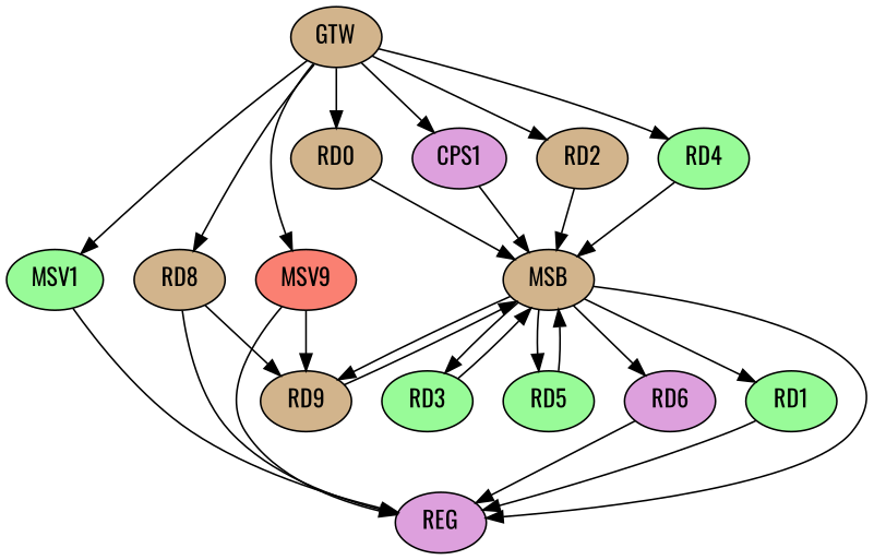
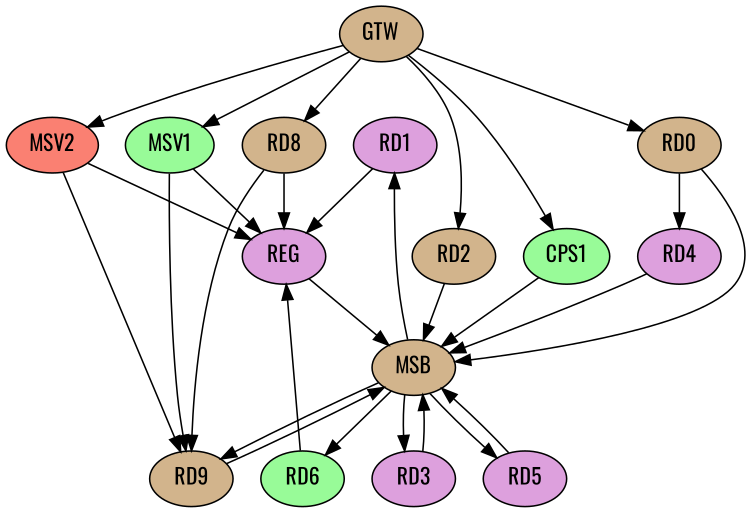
  strict digraph {
    fontname=Oswald
    node [fillcolor=tan fontname=Oswald style=filled]
    edge [fontname=Oswald]
-   n1 [fillcolor=palegreen label=RD1]
+   n1 [fillcolor=plum label=RD1]
    n2 [fillcolor=plum label=REG]
    n3 [label=RD2]
    n4 [label=MSB]
-   n5 [fillcolor=palegreen label=RD3]
-   n6 [fillcolor=palegreen label=RD5]
-   n7 [fillcolor=plum label=RD6]
+   n5 [fillcolor=plum label=RD3]
+   n6 [fillcolor=plum label=RD5]
+   n7 [fillcolor=palegreen label=RD6]
    n8 [label=RD9]
-   n9 [fillcolor=palegreen label=RD4]
+   n9 [fillcolor=plum label=RD4]
    n10 [label=RD0]
    n11 [label=RD8]
-   n12 [fillcolor=plum label=CPS1]
+   n12 [fillcolor=palegreen label=CPS1]
    n13 [label=GTW]
    n14 [fillcolor=palegreen label=MSV1]
-   n15 [fillcolor=salmon label=MSV9]
+   n15 [fillcolor=salmon label=MSV2]
    n1 -> n2
    n3 -> n4
    n4 -> n1
-   n4 -> n2
+   n2 -> n4
    n4 -> n5
    n4 -> n6
    n4 -> n7
    n4 -> n8
    n5 -> n4
    n6 -> n4
    n7 -> n2
    n8 -> n4
    n9 -> n4
    n10 -> n4
    n11 -> n2
    n11 -> n8
    n12 -> n4
    n13 -> n3
-   n13 -> n9
+   n10 -> n9
    n13 -> n10
    n13 -> n11
    n13 -> n12
    n13 -> n14
    n13 -> n15
    n14 -> n2
+   n14 -> n8
    n15 -> n2
    n15 -> n8
  }
